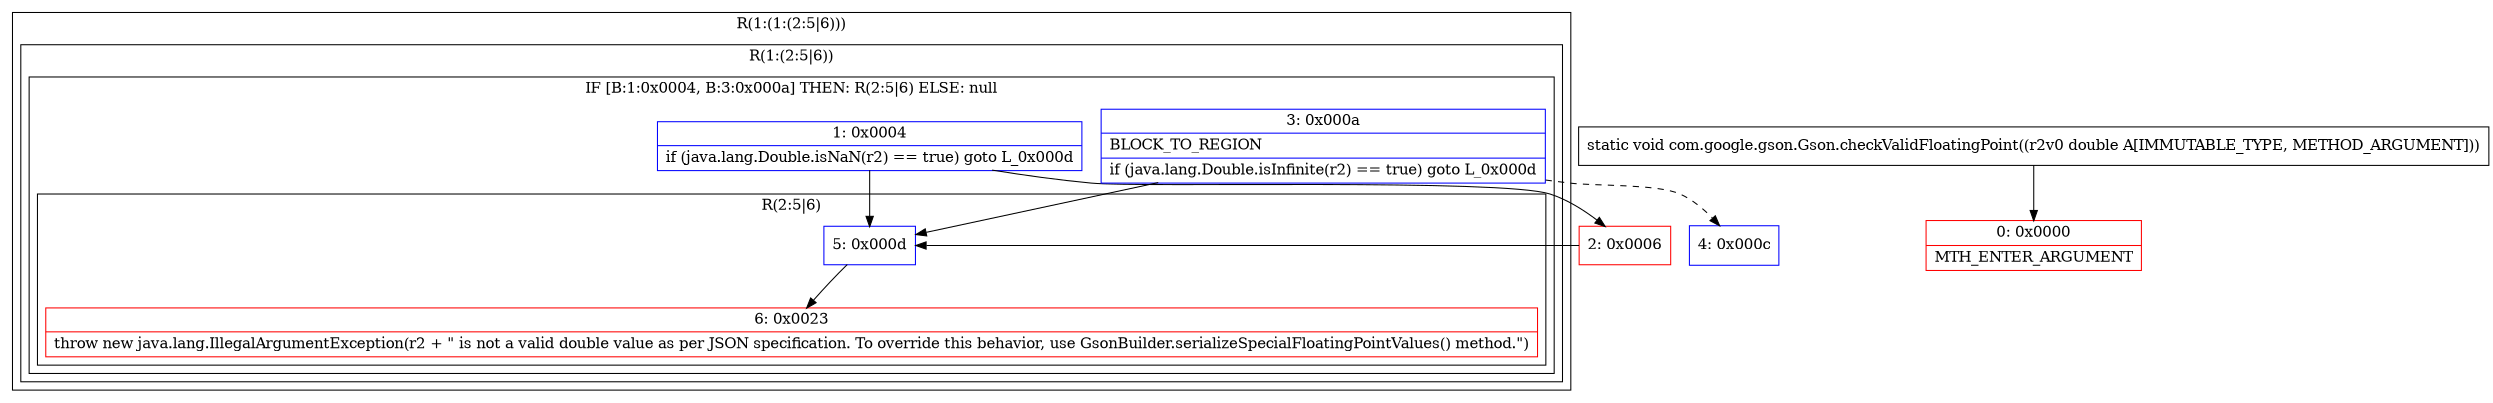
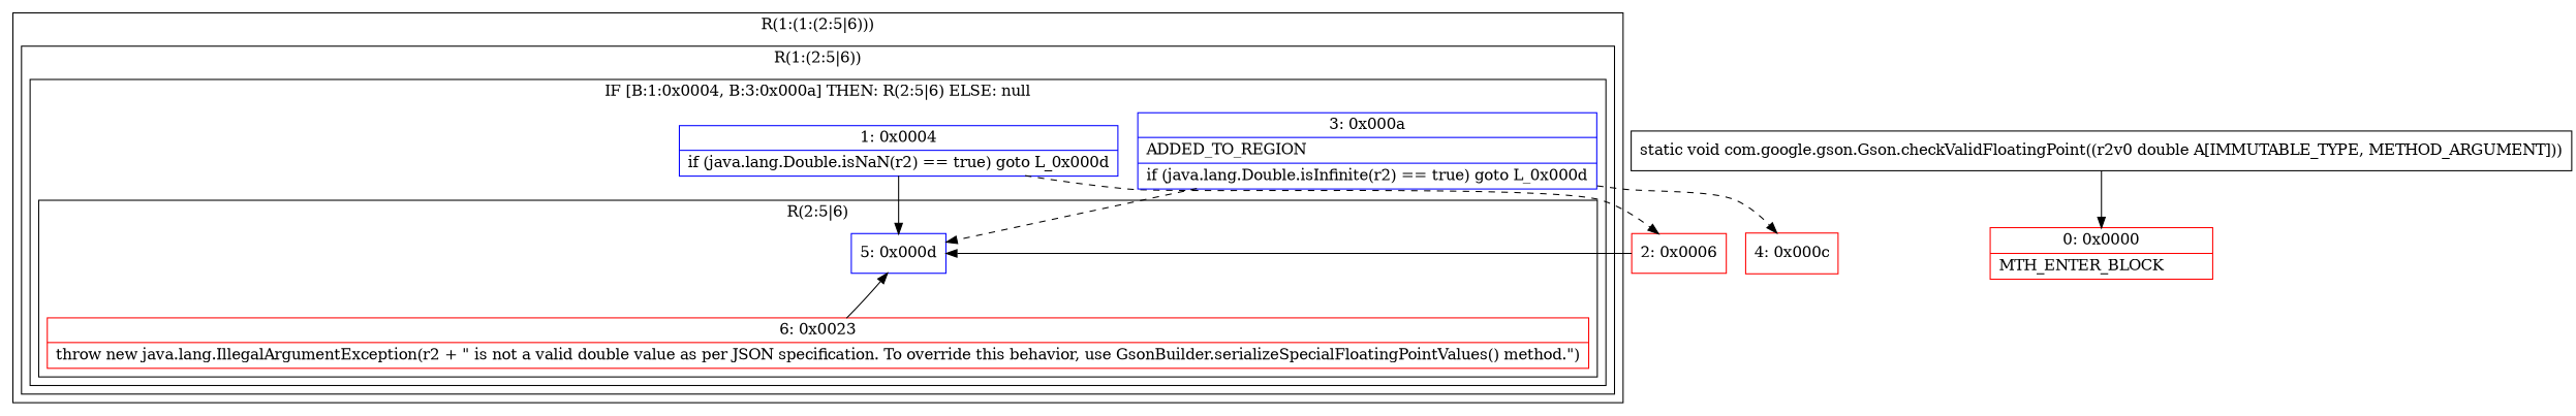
  digraph {
    node [color=red shape=record]
    n1 [color=blue label="{5\:\ 0x000d}"]
    n2 [label="{6\:\ 0x0023|throw new java.lang.IllegalArgumentException(r2 + \" is not a valid double value as per JSON specification. To override this behavior, use GsonBuilder.serializeSpecialFloatingPointValues() method.\")\l}"]
    n3 [color=blue label="{1\:\ 0x0004|if (java.lang.Double.isNaN(r2) == true) goto L_0x000d\l}"]
-   n4 [color=blue label="{3\:\ 0x000a|BLOCK_TO_REGION\l|if (java.lang.Double.isInfinite(r2) == true) goto L_0x000d\l}"]
+   n4 [color=blue label="{3\:\ 0x000a|ADDED_TO_REGION\l|if (java.lang.Double.isInfinite(r2) == true) goto L_0x000d\l}"]
    n5 [label="{2\:\ 0x0006}"]
-   n6 [color=blue label="{4\:\ 0x000c}"]
-   n7 [label="{0\:\ 0x0000|MTH_ENTER_ARGUMENT\l}"]
+   n6 [label="{4\:\ 0x000c}"]
+   n7 [label="{0\:\ 0x0000|MTH_ENTER_BLOCK\l}"]
    n8 [label="{static void com.google.gson.Gson.checkValidFloatingPoint((r2v0 double A[IMMUTABLE_TYPE, METHOD_ARGUMENT])) }" color=""]
    subgraph cluster_1 {
      label="R(1:(1:(2:5|6)))"
      subgraph cluster_2 {
        label="R(1:(2:5|6))"
        subgraph cluster_3 {
          label="IF [B:1:0x0004, B:3:0x000a] THEN: R(2:5|6) ELSE: null"
          n3
          n4
          subgraph cluster_4 {
            label="R(2:5|6)"
            n1
            n2
          }
        }
      }
    }
-   n1 -> n2
+   n2 -> n1
    n3 -> n1
-   n3 -> n5 [style=solid]
-   n4 -> n1
+   n3 -> n5 [style=dashed]
+   n4 -> n1 [style=dashed]
    n4 -> n6 [style=dashed]
    n5 -> n1
    n8 -> n7
  }
